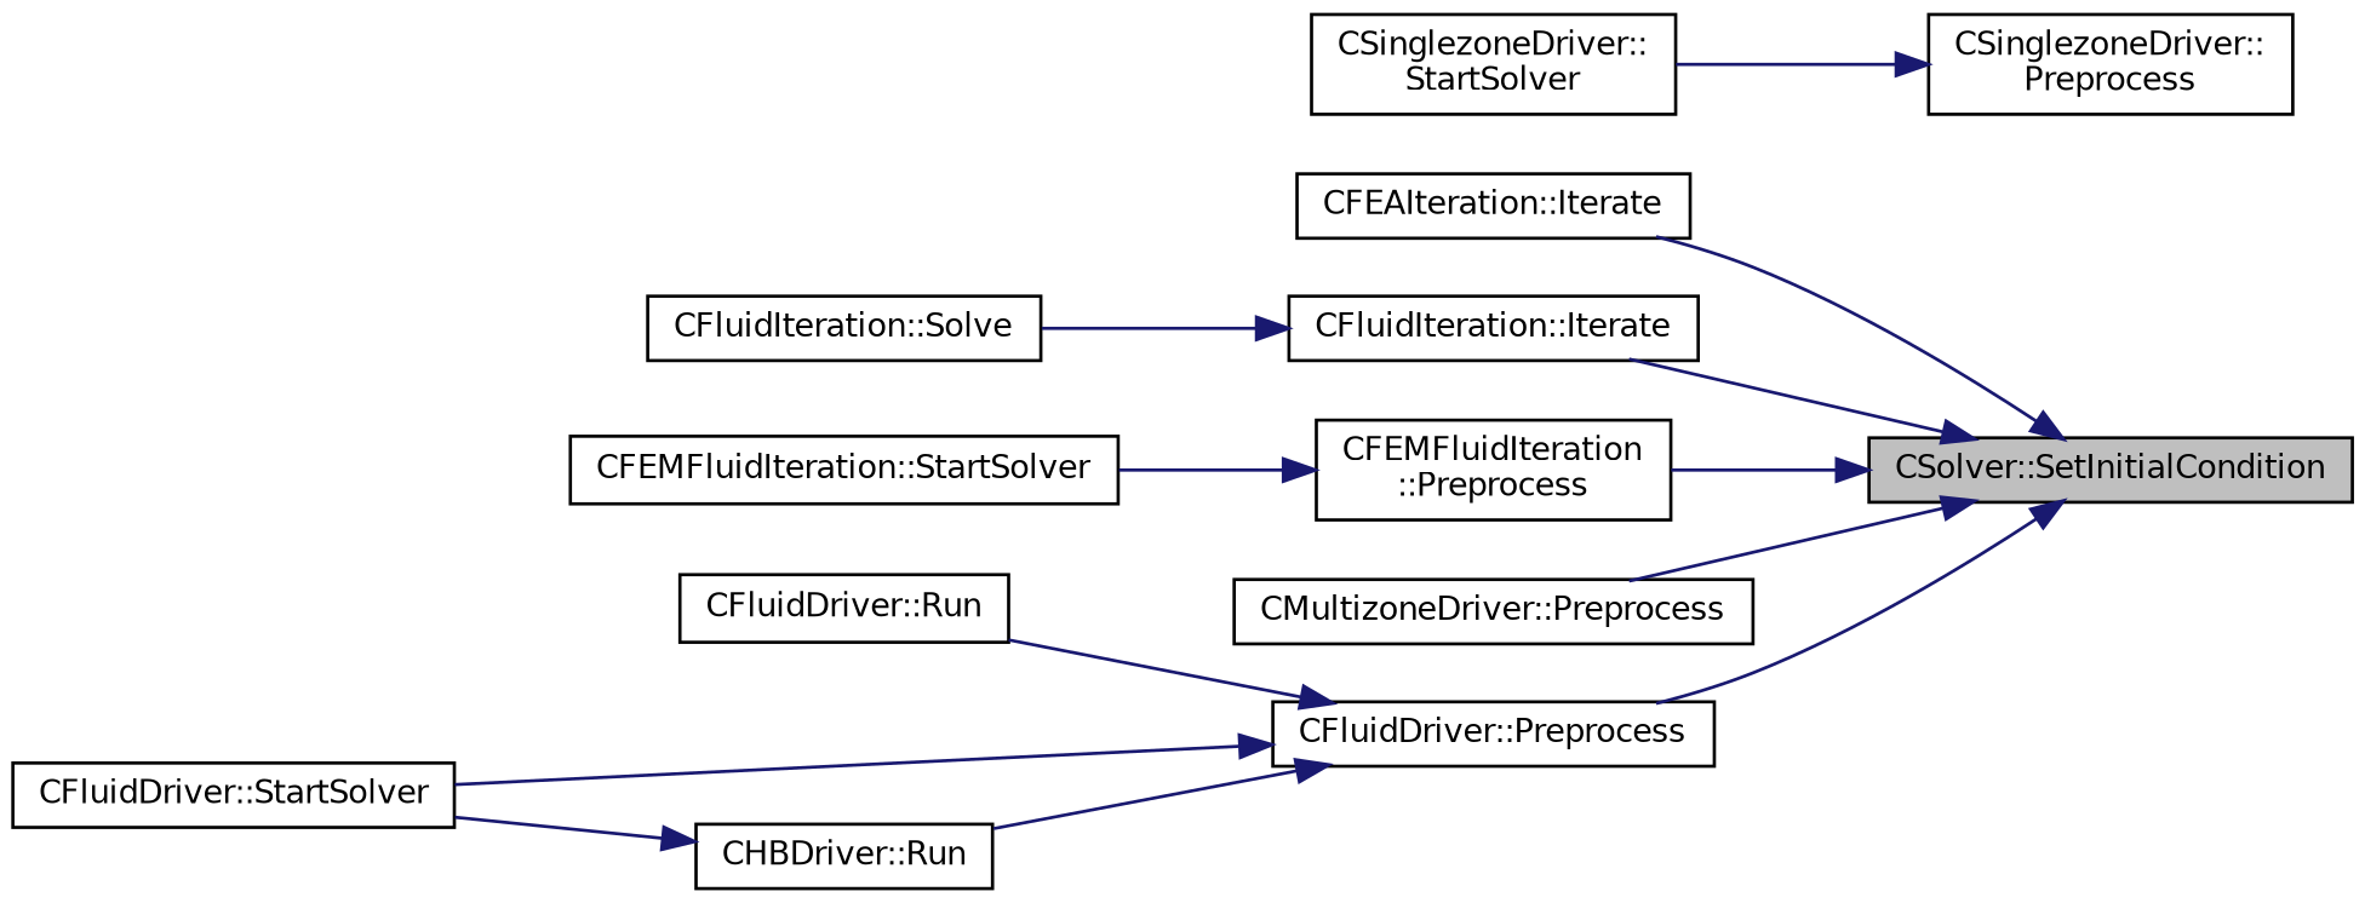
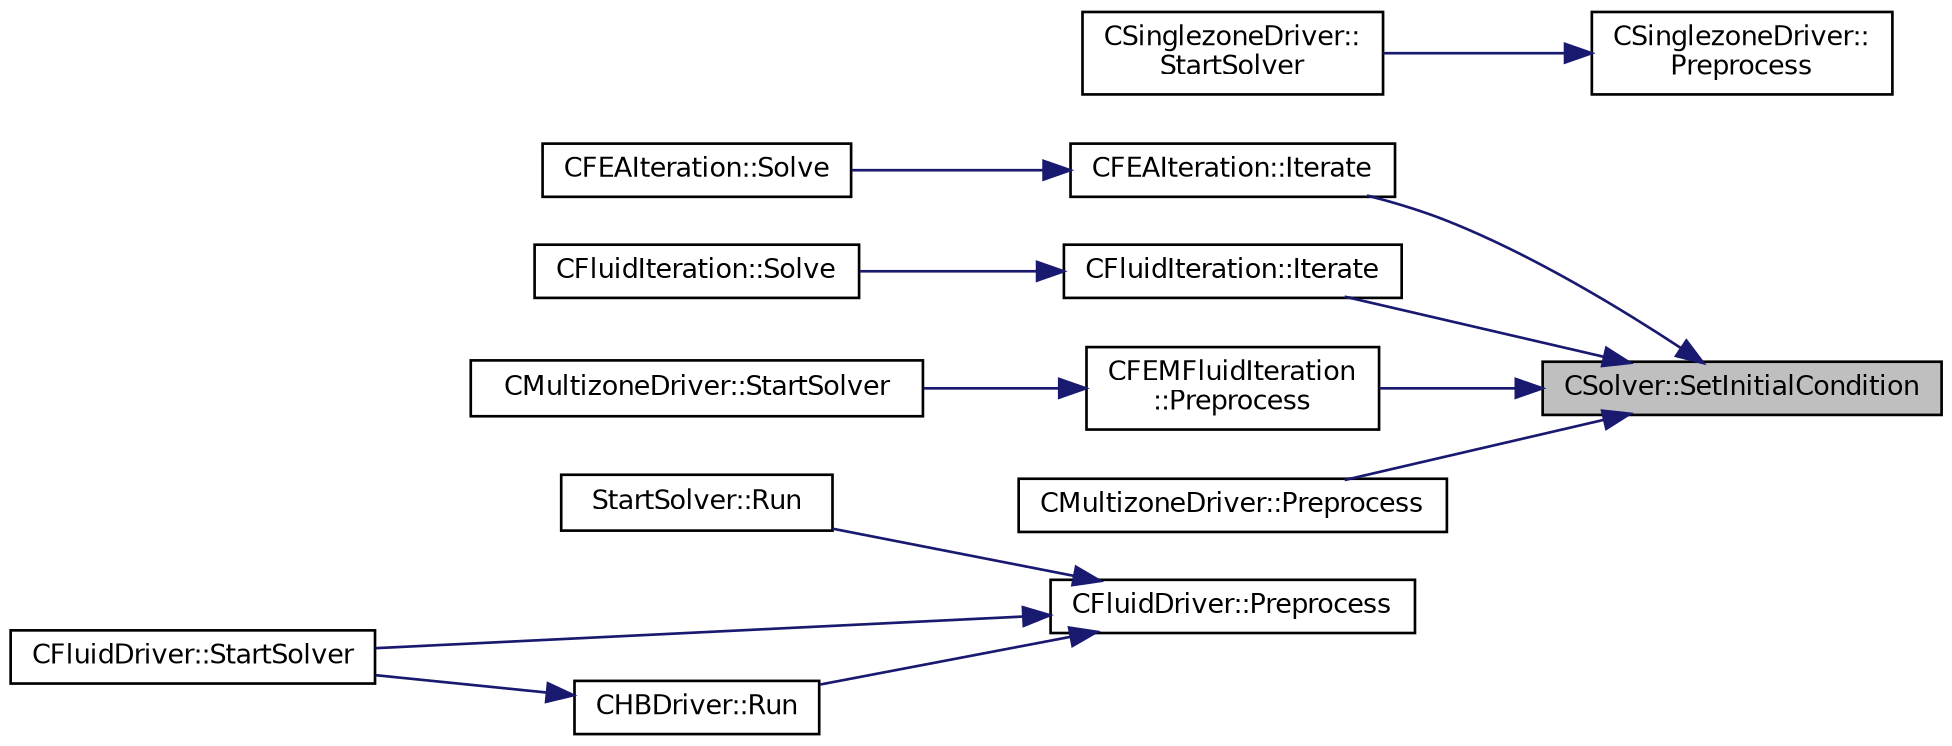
  digraph {
    rankdir=RL
    node [color=black fillcolor=white fontname=Helvetica fontsize=10 shape=record style=filled]
    edge [color=midnightblue dir=back fontname=Helvetica fontsize=10 labelfontname=Helvetica labelfontsize=10 style=solid]
    n1 [fillcolor=grey75 fontcolor=black height=0.2 label="CSolver::SetInitialCondition" width=0.4]
    n2 [height=0.2 label="CFEAIteration::Iterate" width=0.4]
    n3 [height=0.2 label="CFluidIteration::Iterate" width=0.4]
    n4 [height=0.2 label="CFEMFluidIteration\l::Preprocess" width=0.4]
    n5 [height=0.2 label="CMultizoneDriver::Preprocess" width=0.4]
    n6 [height=0.2 label="CFluidDriver::Preprocess" width=0.4]
+   n7 [height=0.2 label="CFEAIteration::Solve" width=0.4]
    n8 [height=0.2 label="CFluidIteration::Solve" width=0.4]
-   n9 [height=0.2 label="CFEMFluidIteration::StartSolver" width=0.4]
+   n9 [height=0.2 label="CMultizoneDriver::StartSolver" width=0.4]
    n10 [height=0.2 label="CSinglezoneDriver::\lPreprocess" width=0.4]
    n11 [height=0.2 label="CSinglezoneDriver::\lStartSolver" width=0.4]
-   n12 [height=0.2 label="CFluidDriver::Run" width=0.4]
+   n12 [height=0.2 label="StartSolver::Run" width=0.4]
    n13 [height=0.2 label="CFluidDriver::StartSolver" width=0.4]
    n14 [height=0.2 label="CHBDriver::Run" width=0.4]
    n1 -> n2
    n1 -> n3
    n1 -> n4
    n1 -> n5
-   n1 -> n6
+   n2 -> n7
    n3 -> n8
    n4 -> n9
    n6 -> n12
    n6 -> n13
    n6 -> n14
    n10 -> n11
    n14 -> n13
  }
